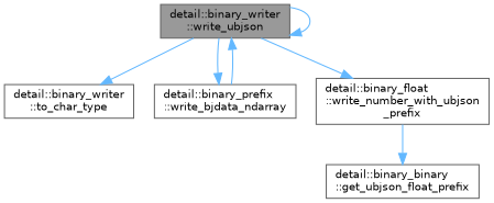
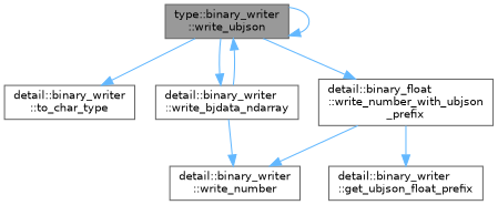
  digraph {
    rankdir=TB
    node [color=grey40 fillcolor=white fontname=Helvetica fontsize=10 shape=box style=filled]
    edge [color=steelblue1 fontname=Helvetica fontsize=10 labelfontname=Helvetica labelfontsize=10 style=solid]
-   n1 [color=gray40 fillcolor=grey60 fontcolor=black height=0.2 label="detail::binary_writer\l::write_ubjson" width=0.4]
+   n1 [color=gray40 fillcolor=grey60 fontcolor=black height=0.2 label="type::binary_writer\l::write_ubjson" width=0.4]
    n2 [height=0.2 label="detail::binary_writer\l::to_char_type" width=0.4]
-   n3 [height=0.2 label="detail::binary_prefix\l::write_bjdata_ndarray" width=0.4]
+   n3 [height=0.2 label="detail::binary_writer\l::write_bjdata_ndarray" width=0.4]
    n4 [height=0.2 label="detail::binary_float\l::write_number_with_ubjson\l_prefix" width=0.4]
-   n6 [height=0.2 label="detail::binary_binary\l::get_ubjson_float_prefix" width=0.4]
+   n5 [height=0.2 label="detail::binary_writer\l::write_number" width=0.4]
+   n6 [height=0.2 label="detail::binary_writer\l::get_ubjson_float_prefix" width=0.4]
    n1 -> n1
    n1 -> n2
    n1 -> n3
    n1 -> n4
    n3 -> n1
+   n3 -> n5
+   n4 -> n5
    n4 -> n6
  }
